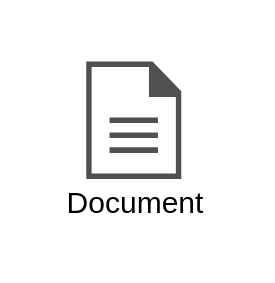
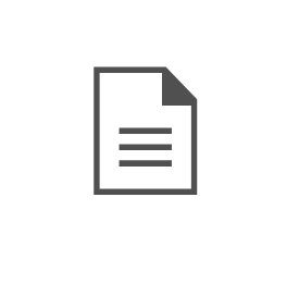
  <mxCell id="0" />
  <mxCell id="1" parent="0" />
  <mxCell id="2" value="" style="group" vertex="1" connectable="0" parent="1"><mxGeometry x="20" y="20" width="68" height="71.0" as="geometry" /></mxCell>
- <mxCell id="3" value="Document" style="text;html=1;strokeColor=none;fillColor=none;align=center;verticalAlign=middle;whiteSpace=wrap;rounded=0;" vertex="1" parent="2"><mxGeometry y="51.0" width="68" height="20" as="geometry" /></mxCell>
  <mxCell id="4" value="" style="pointerEvents=1;shadow=0;dashed=0;html=1;strokeColor=none;fillColor=#505050;labelPosition=center;verticalLabelPosition=bottom;verticalAlign=top;outlineConnect=0;align=center;shape=mxgraph.office.concepts.document;" vertex="1" parent="2"><mxGeometry x="14" y="4.0" width="38" height="47" as="geometry" /></mxCell>
